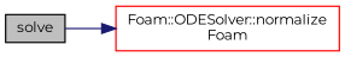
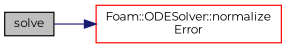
  digraph {
    rankdir=LR
    fontname=Montserrat
    node [fontname=Montserrat fontsize=10 shape=record]
    n1 [color=black fillcolor=grey75 fontcolor=black height=0.2 label=solve style=filled width=0.4]
-   n2 [color=red height=0.2 label="Foam::ODESolver::normalize\lFoam" width=0.4]
+   n2 [color=red height=0.2 label="Foam::ODESolver::normalize\lError" width=0.4]
    n1 -> n2 [color=midnightblue fontname=Montserrat fontsize=10 labelfontname=Helvetica labelfontsize=10 style=solid arrowhead=normal]
  }
